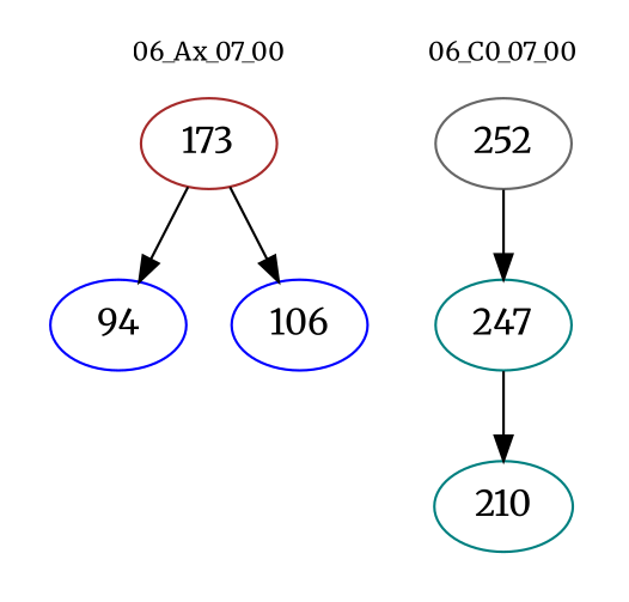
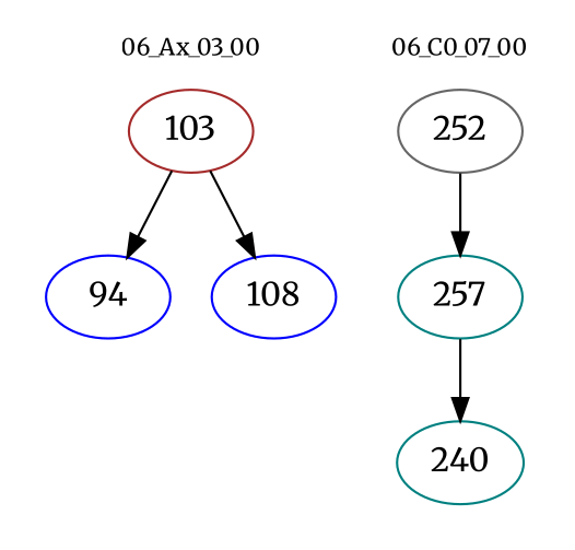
  digraph {
    fontname=Merriweather
    node [color=blue fontname=Merriweather]
    edge [color=black fontname=Merriweather]
-   n1 [color=brown label=173]
+   n1 [color=brown label=103]
    n2 [label=94]
-   n3 [label=106]
+   n3 [label=108]
    n4 [color=gray40 label=252]
-   n5 [color=teal label=210]
-   n6 [color=teal label=247]
+   n5 [color=teal label=240]
+   n6 [color=teal label=257]
    subgraph cluster_1 {
      color=white
      fontsize=10
-     label="06_Ax_07_00"
+     label="06_Ax_03_00"
      n1
      n2
      n3
    }
    subgraph cluster_2 {
      color=white
      fontsize=10
      label="06_C0_07_00"
      n4
      n5
      n6
    }
    n1 -> n2
    n1 -> n3
    n4 -> n6
    n6 -> n5
  }
